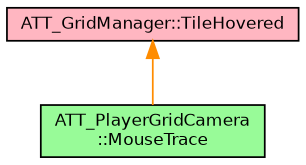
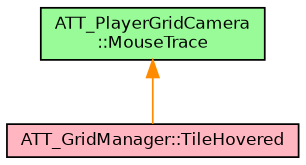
  digraph {
    rankdir=TB
    node [color=black fontname=Helvetica fontsize=10 shape=record style=filled]
    n1 [fillcolor=lightpink fontcolor=black height=0.2 label="ATT_GridManager::TileHovered" width=0.4]
    n2 [fillcolor=palegreen height=0.2 label="ATT_PlayerGridCamera\l::MouseTrace" width=0.4]
-   n1 -> n2 [color=darkorange dir=back fontname=Helvetica fontsize=10 labelfontname=Helvetica labelfontsize=10 style=solid]
+   n2 -> n1 [color=darkorange dir=back fontname=Helvetica fontsize=10 labelfontname=Helvetica labelfontsize=10 style=solid]
  }
